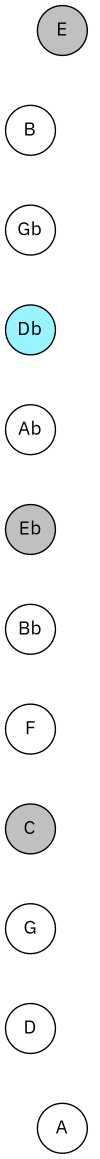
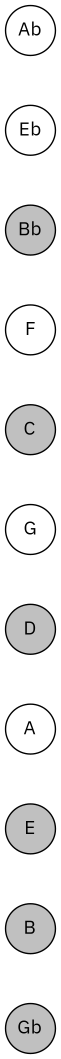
  graph {
    fontname="IBM Plex Sans"
    mindist=.1
    node [fillcolor=white fontname="IBM Plex Sans" margin=0 shape=circle style=filled]
    edge [fontname="IBM Plex Sans" style=invis]
    E [fillcolor=gray]
-   B
-   Gb
-   Db [fillcolor=cadetblue1]
+   B [fillcolor=gray]
+   Gb [fillcolor=gray]
    Ab
-   Eb [fillcolor=gray]
-   Bb
+   Eb
+   Bb [fillcolor=gray]
    F
    C [fillcolor=gray]
    G
-   D
+   D [fillcolor=gray]
    A
    subgraph sub_1 {
      E
      B
      Gb
-     Db
      Ab
      Eb
      Bb
      F
      C
      G
      D
      A
    }
    E -- B
    B -- Gb
-   Gb -- Db
-   Db -- Ab
    Ab -- Eb
    Eb -- Bb
    Bb -- F
    F -- C
    C -- G
    G -- D
    D -- A
    A -- E
  }
